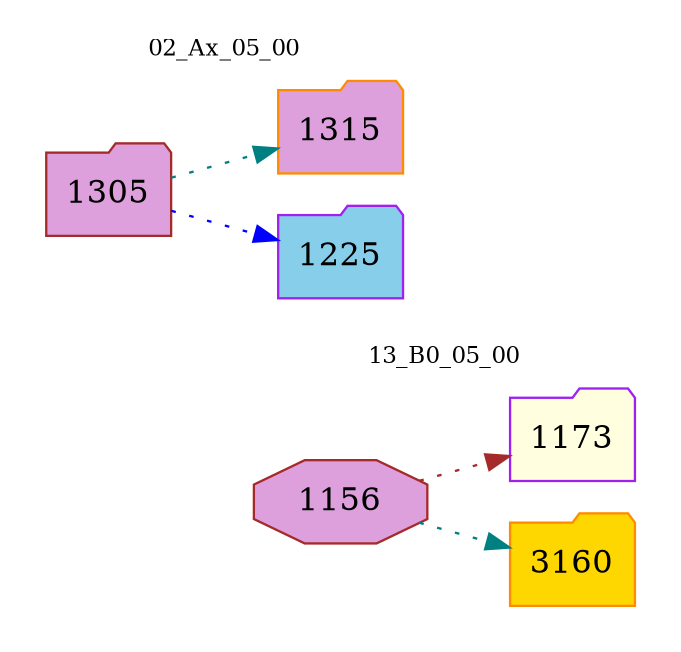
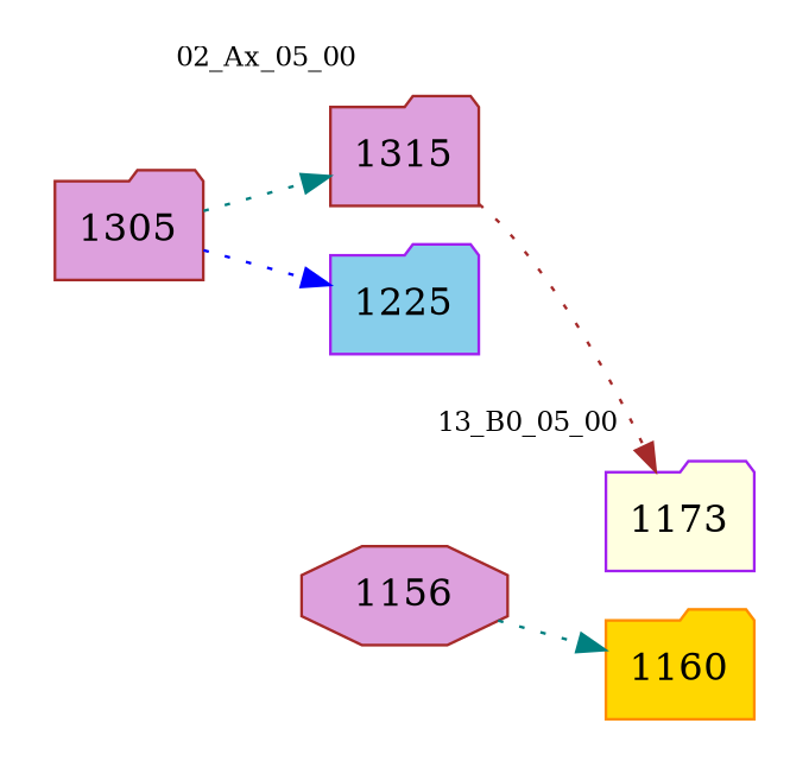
  digraph {
    rankdir=LR
    node [color=brown fillcolor=plum shape=folder style=filled]
    edge [color=teal style=dotted]
    n1 [label=1305]
    n2 [color=purple fillcolor=skyblue label=1225]
-   n3 [color=darkorange label=1315]
+   n3 [label=1315]
    n4 [label=1156 shape=octagon]
    n5 [color=purple fillcolor=lightyellow label=1173]
-   n6 [color=darkorange fillcolor=gold label=3160]
+   n6 [color=darkorange fillcolor=gold label=1160]
    subgraph cluster_1 {
      color=white
      fontsize=10
      label="02_Ax_05_00"
      n1
      n2
      n3
    }
    subgraph cluster_2 {
      color=white
      fontsize=10
      label="13_B0_05_00"
      n4
      n5
      n6
    }
    n1 -> n2 [color=blue]
    n1 -> n3
-   n4 -> n5 [color=brown]
+   n3 -> n5 [color=brown]
    n4 -> n6
  }
